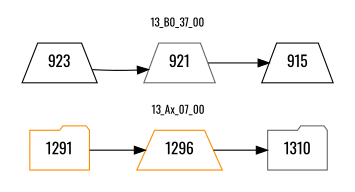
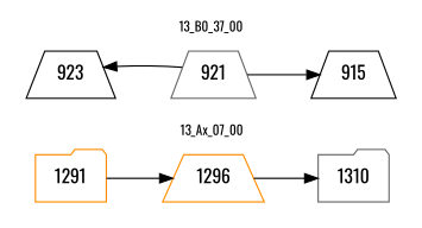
  digraph {
    fontname=Oswald
    rankdir=LR
    node [color=darkorange fontname=Oswald shape=trapezium]
    edge [color=black fontname=Oswald]
    n1 [label=1291 shape=folder]
    n2 [label=1296]
    n3 [color=gray40 label=1310 shape=folder]
    n4 [color=black label=923]
    n5 [color=gray40 label=921]
    n6 [color=black label=915]
    subgraph cluster_1 {
      color=white
      fontsize=10
      label="13_Ax_07_00"
      n1
      n2
      n3
    }
    subgraph cluster_2 {
      color=white
      fontsize=10
      label="13_B0_37_00"
      n4
      n5
      n6
    }
    n1 -> n2
    n2 -> n3
-   n4 -> n5
+   n5 -> n4
    n5 -> n6
  }
